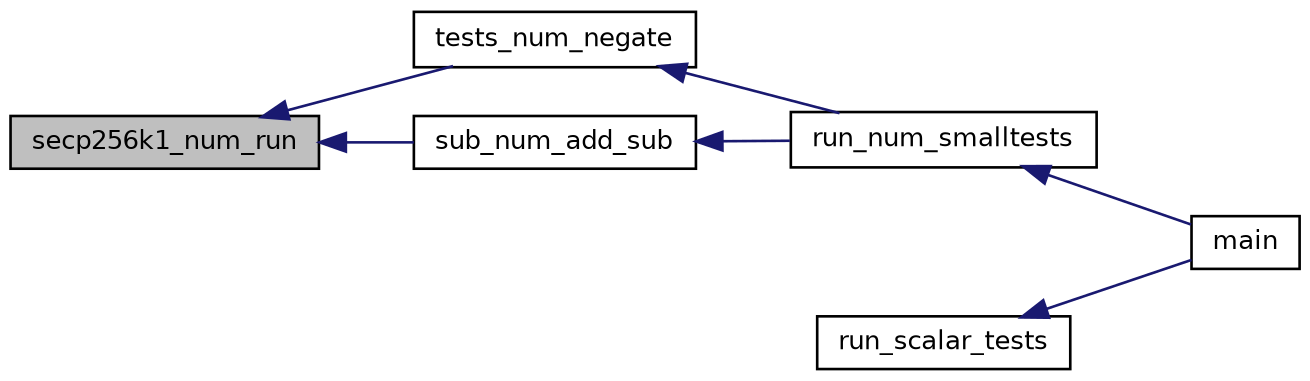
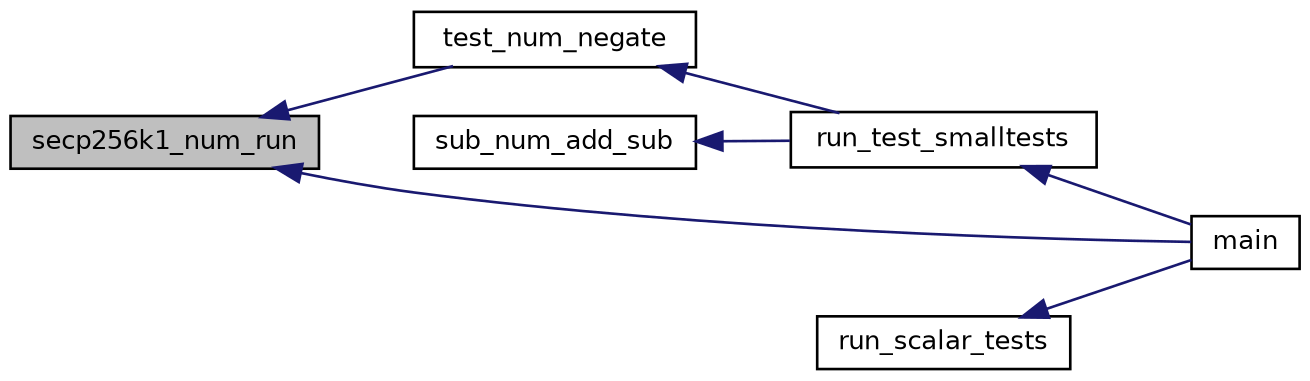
  digraph {
    rankdir=LR
    node [color=black fillcolor=white fontname=Helvetica fontsize=10 shape=record style=filled]
    edge [color=midnightblue dir=back fontname=Helvetica fontsize=10 labelfontname=Helvetica labelfontsize=10 style=solid]
    n1 [fillcolor=grey75 fontcolor=black height=0.2 label=secp256k1_num_run width=0.4]
-   n2 [height=0.2 label=tests_num_negate width=0.4]
+   n2 [height=0.2 label=test_num_negate width=0.4]
    n3 [height=0.2 label=sub_num_add_sub width=0.4]
-   n4 [height=0.2 label=run_num_smalltests width=0.4]
+   n4 [height=0.2 label=run_test_smalltests width=0.4]
    n5 [height=0.2 label=main width=0.4]
    n6 [height=0.2 label=run_scalar_tests width=0.4]
    n1 -> n2
-   n1 -> n3
+   n1 -> n5
    n2 -> n4
    n3 -> n4
    n4 -> n5
    n6 -> n5
  }
